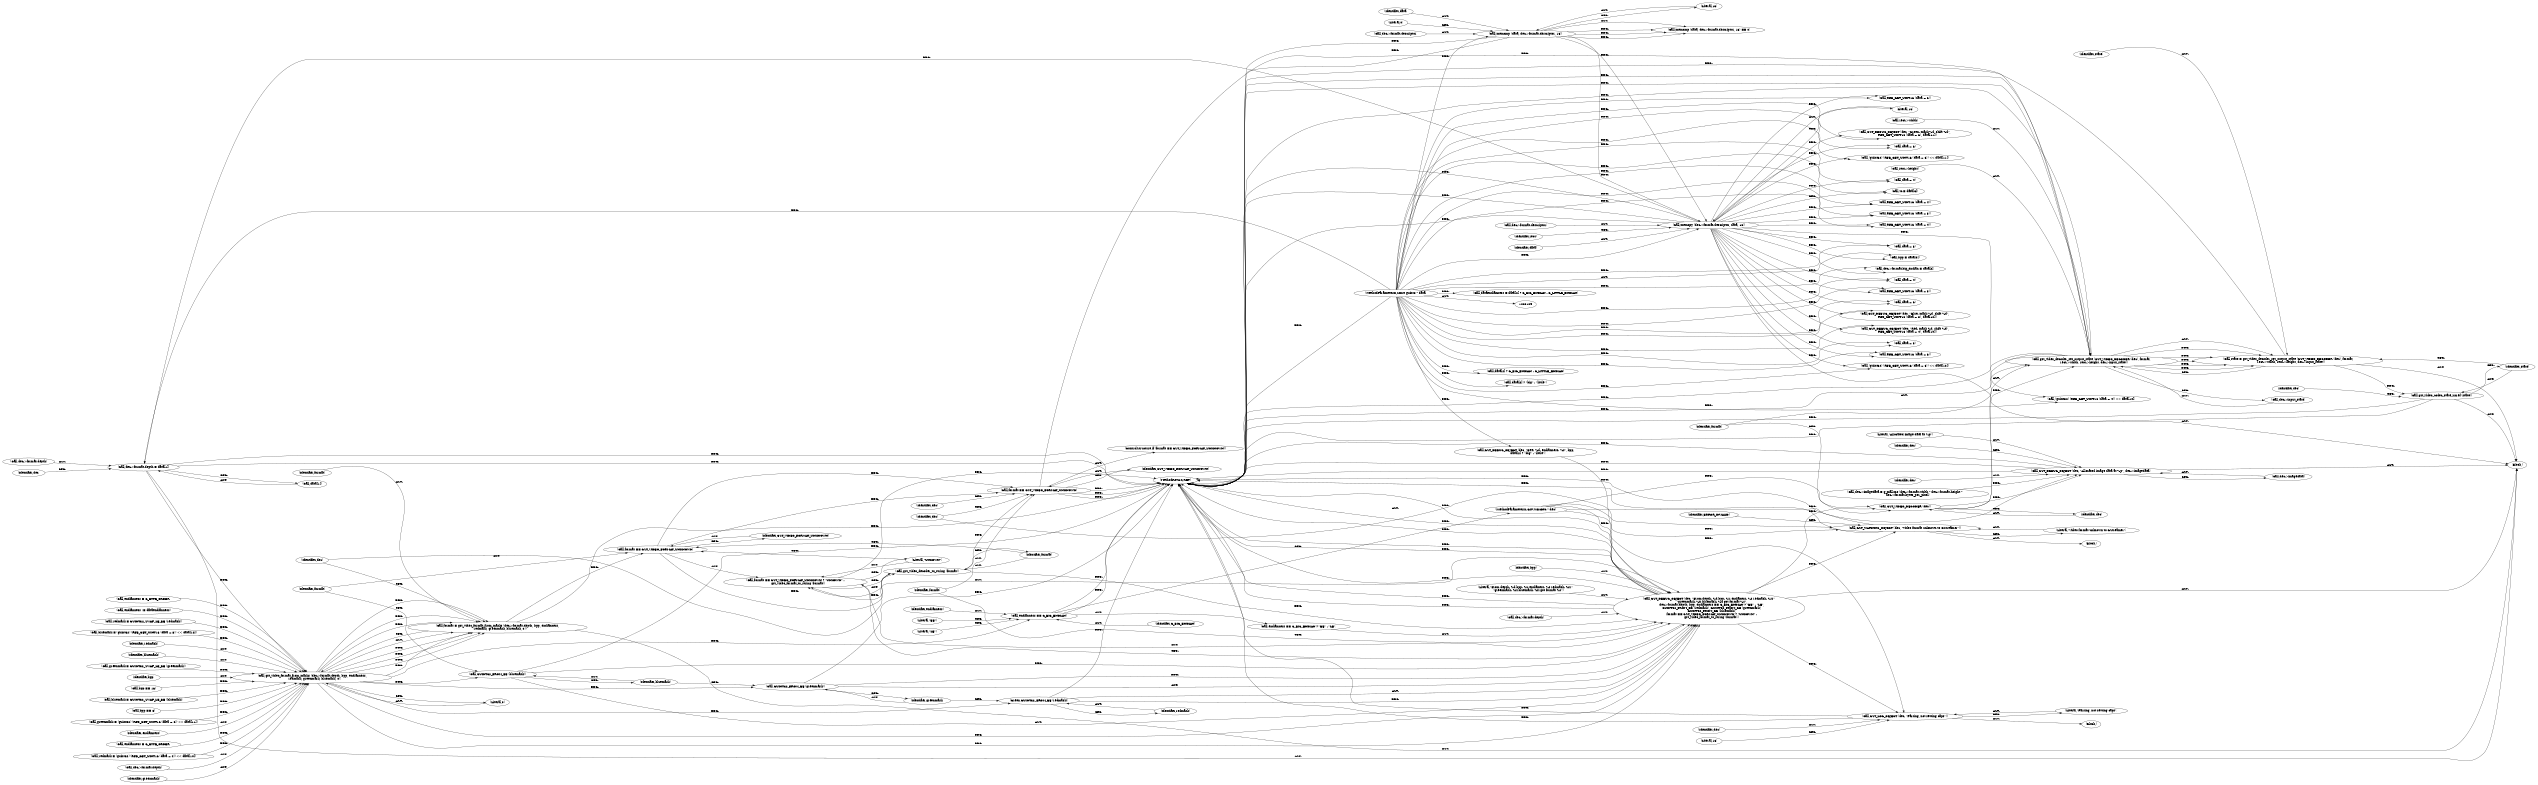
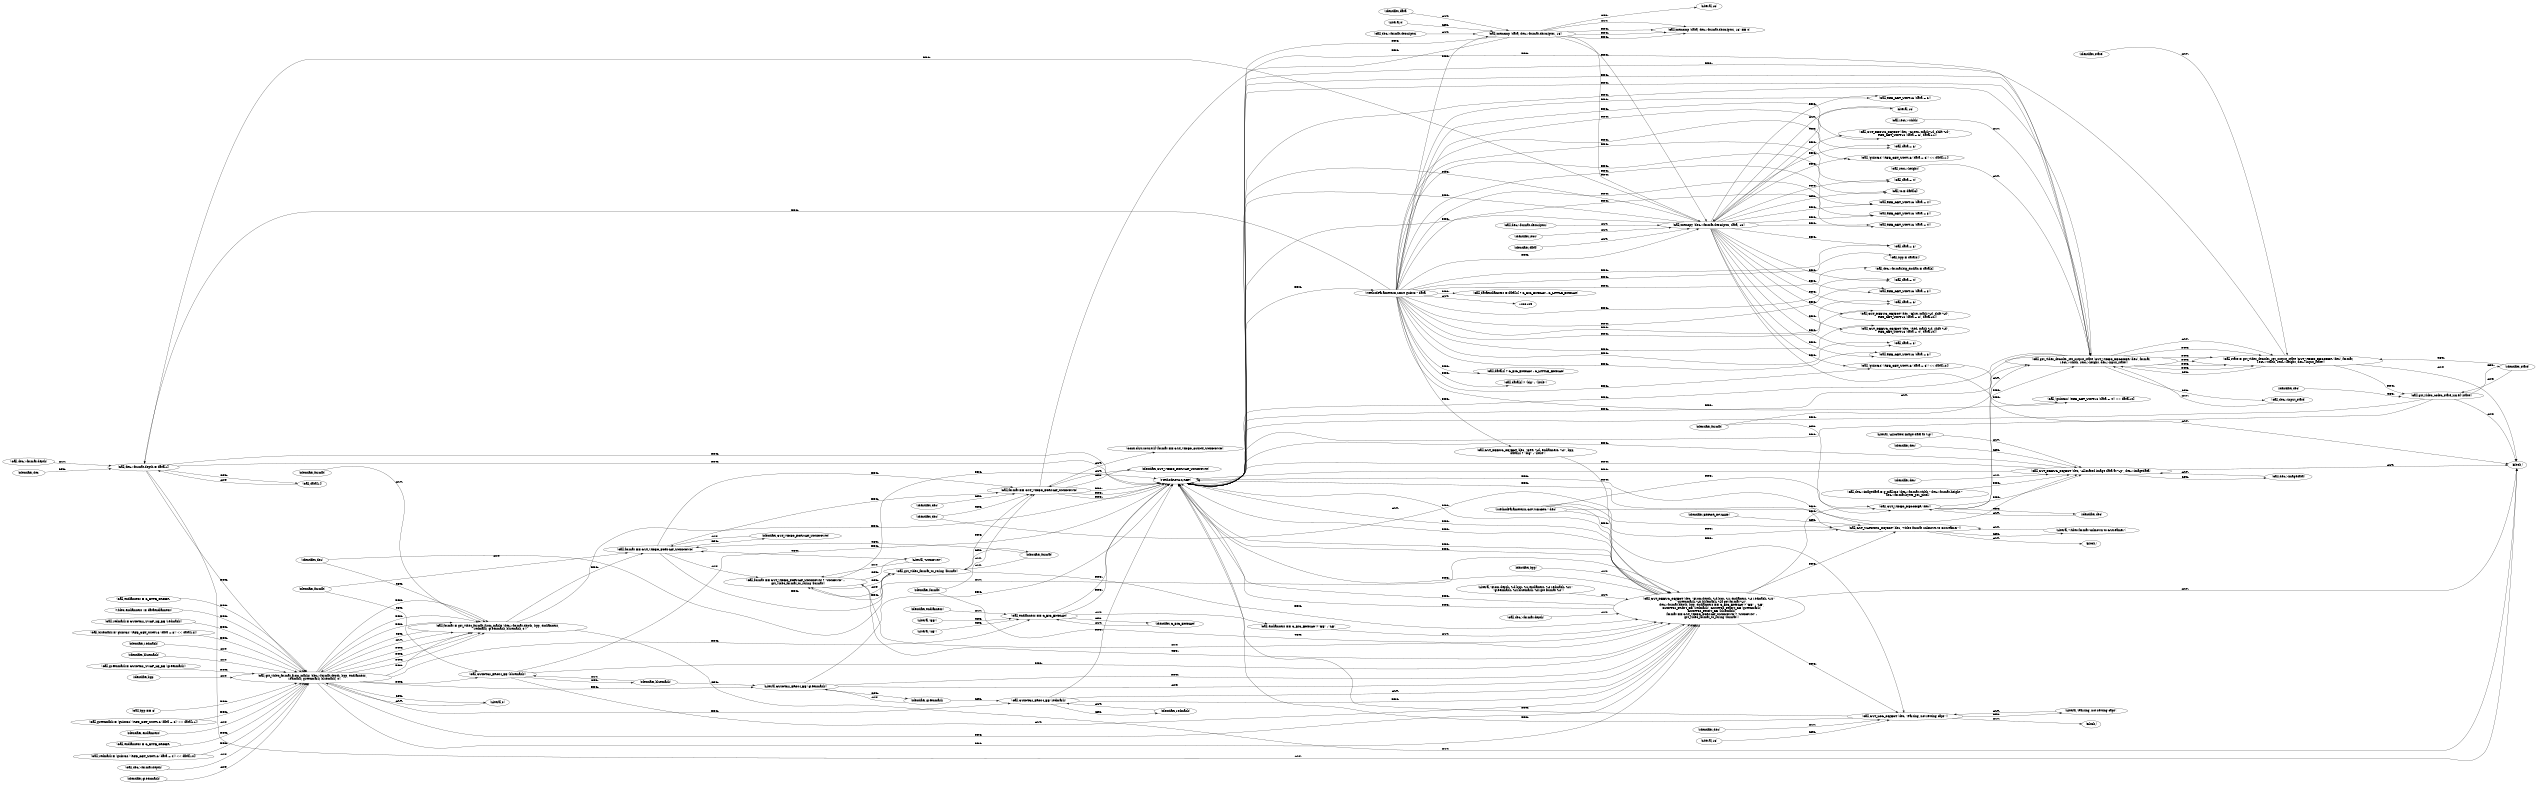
  digraph {
    rankdir=LR
    n1 [label="(Call,dec->format.depth = data[1])"]
    n2 [label="(Call,gst_video_format_from_masks (dec->format.depth, bpp, endianness,\n      redmask, greenmask, bluemask, 0))"]
    n3 [label="(Call,data[1])"]
    n4 [label="(Block,)"]
    n5 [label="(MethodReturn,RET)"]
    n6 [label="(Call,format = gst_video_format_from_masks (dec->format.depth, bpp, endianness,\n      redmask, greenmask, bluemask, 0))"]
    n7 [label="(Call,GST_DEBUG_OBJECT (dec, \"From depth: %d bpp: %u endianess: %s redmask: %X \"\n      \"greenmask: %X bluemask: %X got format %s\",\n      dec->format.depth, bpp, endianness == G_BIG_ENDIAN ? \"BE\" : \"LE\",\n      GUINT32_FROM_BE (redmask), GUINT32_FROM_BE (greenmask),\n      GUINT32_FROM_BE (bluemask),\n      format == GST_VIDEO_FORMAT_UNKNOWN ? \"UNKOWN\" :\n      gst_video_format_to_string (format)))"]
    n8 [label="(Call,endianness == G_BIG_ENDIAN)"]
-   n9 [label="(Green,GUINT32_FROM_BE (redmask))"]
-   n10 [label="(Call,GUINT32_FROM_BE (greenmask))"]
+   n9 [label="(Call,GUINT32_FROM_BE (redmask))"]
+   n10 [label="(Literal,GUINT32_FROM_BE (greenmask))"]
    n11 [label="(Call,GUINT32_FROM_BE (bluemask))"]
    n12 [label="(Literal,0)"]
    n13 [label="(Call,memcpy (dec->format.descriptor, data, 16))"]
    n14 [label="(Call,RFB_GET_UINT16 (data + 6))"]
    n15 [label="(Call,GST_DEBUG_OBJECT (dec, \"Green: mask %d, shift %d\",\n      RFB_GET_UINT16 (data + 6), data[11]))"]
    n16 [label="(Call,data + 6)"]
    n17 [label="(Call,(guint32) (RFB_GET_UINT16 (data + 6)) << data[11])"]
    n18 [label="(Call,data + 4)"]
    n19 [label="(Call,(guint32) (RFB_GET_UINT16 (data + 4)) << data[10])"]
    n20 [label="(Call,RFB_GET_UINT16 (data + 8))"]
    n21 [label="(Call,data + 8)"]
    n22 [label="(Call,dec->format.big_endian = data[2])"]
    n23 [label="(Call,(guint32) (RFB_GET_UINT16 (data + 8)) << data[12])"]
    n24 [label="(Call,RFB_GET_UINT16 (data + 8))"]
    n25 [label="(Call,data + 6)"]
    n26 [label="(Literal,16)"]
    n27 [label="(Call,GST_DEBUG_OBJECT (dec, \"Blue: mask %d, shift %d\",\n      RFB_GET_UINT16 (data + 8), data[12]))"]
    n28 [label="(Call,GST_DEBUG_OBJECT (dec, \"Red: mask %d, shift %d\",\n      RFB_GET_UINT16 (data + 4), data[10]))"]
    n29 [label="(Call,data + 8)"]
    n30 [label="(Call,RFB_GET_UINT16 (data + 6))"]
    n31 [label="(Call,tc = data[3])"]
    n32 [label="(Call,RFB_GET_UINT16 (data + 4))"]
    n33 [label="(Call,RFB_GET_UINT16 (data + 4))"]
    n34 [label="(Call,bpp = data[0])"]
    n35 [label="(Call,data + 4)"]
    n36 [label="(Call,memcmp (data, dec->format.descriptor, 13))"]
    n37 [label="(Literal,13)"]
    n38 [label="(Call,memcmp (data, dec->format.descriptor, 13) == 0)"]
    n39 [label="(MethodParameterIn,const guint8 * data)"]
    n40 [label="(Call,data[2] ? G_BIG_ENDIAN : G_LITTLE_ENDIAN)"]
    n41 [label="(Call,GST_DEBUG_OBJECT (dec, \"BPP: %d. endianness: %s\", bpp,\n      data[2] ? \"big\" : \"little\"))"]
    n42 [label="(Call,data[2] ? \"big\" : \"little\")"]
    n43 [label="(Call,dataendianness = data[2] ? G_BIG_ENDIAN : G_LITTLE_ENDIAN)"]
    1000109
    n45 [label="(Call,format == GST_VIDEO_FORMAT_UNKNOWN)"]
    n46 [label="(Call,format == GST_VIDEO_FORMAT_UNKNOWN ? \"UNKOWN\" :\n      gst_video_format_to_string (format))"]
    n47 [label="(Call,GST_WARNING_OBJECT (dec, \"Video format unknown to GStreamer\"))"]
    n48 [label="(Call,GST_LOG_OBJECT (dec, \"Parsing, not setting caps\"))"]
    n49 [label="(Call,GST_VIDEO_DECODER (dec))"]
    n50 [label="(Call,endianness == G_BIG_ENDIAN ? \"BE\" : \"LE\")"]
    n51 [label="(Identifier,G_BIG_ENDIAN)"]
    n52 [label="(Identifier,redmask)"]
    n53 [label="(Identifier,greenmask)"]
    n54 [label="(Identifier,bluemask)"]
-   n55 [label="(Call,gst_video_decoder_to_string (format))"]
+   n55 [label="(Call,gst_video_format_to_string (format))"]
    n56 [label="(Call,format == GST_VIDEO_FORMAT_UNKNOWN)"]
    n57 [label="(Identifier,GST_VIDEO_FORMAT_UNKNOWN)"]
    n58 [label="(Identifier,format)"]
    n59 [label="(Literal,\"UNKOWN\")"]
    n60 [label="(Call,gst_video_decoder_set_output_state (GST_VIDEO_DECODER (dec), format,\n      rect->width, rect->height, dec->input_state))"]
    n61 [label="(Identifier,GST_VIDEO_FORMAT_UNKNOWN)"]
-   n62 [label="(ControlStructure,if (format == GST_VIDEO_FORMAT_UNKNOWN))"]
+   n62 [label="(ControlStructure,if (format == GST_VIDEO_GUINT_UNKNOWN))"]
    n63 [label="(Block,)"]
    n64 [label="(Literal,\"Video format unknown to GStreamer\")"]
    n65 [label="(Block,)"]
    n66 [label="(Literal,\"Parsing, not setting caps\")"]
    n67 [label="(Call,GST_DEBUG_OBJECT (dec, \"Allocated image data at %p\", dec->imagedata))"]
    n68 [label="(Identifier,dec)"]
    n69 [label="(Call,state = gst_video_decoder_set_output_state (GST_VIDEO_DECODER (dec), format,\n      rect->width, rect->height, dec->input_state))"]
    n70 [label="(Call,dec->input_state)"]
    n71 [label="(Call,dec->imagedata)"]
    n72 [label="(Call,gst_video_codec_state_unref (state))"]
    n73 [label="(Identifier,state)"]
    n74 [label="(Call,rect->width)"]
    n75 [label="(Identifier,data)"]
    n76 [label="(Call,dec->format.depth)"]
    n77 [label="(Call,endianness = G_BYTE_ORDER)"]
-   n78 [label="(Call,endianness != dataendianness)"]
+   n78 [label="(Video,endianness != dataendianness)"]
    n79 [label="(Identifier,format)"]
    n80 [label="(MethodParameterIn,GstVMncDec * dec)"]
    n81 [label="(Call,redmask = GUINT32_SWAP_LE_BE (redmask))"]
    n82 [label="(Call,bluemask = (guint32) (RFB_GET_UINT16 (data + 8)) << data[12])"]
    n83 [label="(Identifier,redmask)"]
    n84 [label="(Identifier,format)"]
    n85 [label="(Literal,\"LE\")"]
    n86 [label="(Identifier,bluemask)"]
    n87 [label="(Call,greenmask = GUINT32_SWAP_LE_BE (greenmask))"]
    n88 [label="(Identifier,endianness)"]
    n89 [label="(Identifier,format)"]
    n90 [label="(Identifier,bpp)"]
    n91 [label="(Call,dec->format.descriptor)"]
    n92 [label="(Identifier,dec)"]
    n93 [label="(Literal,\"From depth: %d bpp: %u endianess: %s redmask: %X \"\n      \"greenmask: %X bluemask: %X got format %s\")"]
    n94 [label="(Literal,\"Allocated image data at %p\")"]
    n95 [label="(Identifier,dec)"]
    n96 [label="(Identifier,rect)"]
    n97 [label="(Identifier,format)"]
    n98 [label="(Identifier,bpp)"]
    n99 [label="(Identifier,dec)"]
    n100 [label="(Call,dec->format.depth)"]
    n101 [label="(Identifier,dec)"]
    n102 [label="(Identifier,data)"]
    n103 [label="(Identifier,dec)"]
    n104 [label="(Identifier,dec)"]
    n105 [label="(Identifier,ERROR_INVALID)"]
-   n106 [label="(Call,bpp == 16)"]
-   n107 [label="(Call,bluemask = GUINT32_SWAP_LE_BE (bluemask))"]
    n108 [label="(Literal,\"BE\")"]
    n109 [label="(Identifier,dec)"]
    n110 [label="(Call,bpp == 8)"]
    n111 [label="(Call,greenmask = (guint32) (RFB_GET_UINT16 (data + 6)) << data[11])"]
    n112 [label="(Literal,16)"]
    n113 [label="(Literal,0)"]
    n114 [label="(Identifier,dec)"]
    n115 [label="(Identifier,endianness)"]
    n116 [label="(Call,endianness = G_BYTE_ORDER)"]
    n117 [label="(Call,dec->imagedata = g_malloc0 (dec->format.width * dec->format.height *\n       dec->format.bytes_per_pixel))"]
    n118 [label="(Call,redmask = (guint32) (RFB_GET_UINT16 (data + 4)) << data[10])"]
    n119 [label="(Identifier,state)"]
    n120 [label="(Call,dec->format.depth)"]
    n121 [label="(Call,dec->format.descriptor)"]
    n122 [label="(Identifier,greenmask)"]
    n123 [label="(Call,rect->height)"]
    n1 -> n2 [label="DDG: "]
    n1 -> n3 [label="CFG: "]
    n1 -> n4 [label="AST: "]
    n1 -> n5 [label="DDG: "]
    n1 -> n5 [label="DDG: "]
    n2 -> n6 [label="AST: "]
    n2 -> n6 [label="DDG: "]
    n2 -> n6 [label="DDG: "]
    n2 -> n6 [label="DDG: "]
    n2 -> n6 [label="DDG: "]
    n2 -> n6 [label="DDG: "]
    n2 -> n6 [label="DDG: "]
    n2 -> n6 [label="DDG: "]
    n2 -> n7 [label="DDG: "]
    n2 -> n7 [label="DDG: "]
    n2 -> n8 [label="DDG: "]
    n2 -> n9 [label="DDG: "]
    n2 -> n10 [label="DDG: "]
    n2 -> n11 [label="DDG: "]
    n2 -> n12 [label="CFG: "]
    n3 -> n1 [label="AST: "]
    n6 -> n2 [label="CFG: "]
    n6 -> n4 [label="AST: "]
    n6 -> n5 [label="DDG: "]
    n6 -> n45 [label="DDG: "]
    n7 -> n4 [label="AST: "]
    n7 -> n5 [label="DDG: "]
    n7 -> n5 [label="DDG: "]
    n7 -> n5 [label="DDG: "]
    n7 -> n5 [label="DDG: "]
    n7 -> n5 [label="DDG: "]
    n7 -> n5 [label="DDG: "]
    n7 -> n5 [label="DDG: "]
    n7 -> n5 [label="DDG: "]
    n7 -> n46 [label="CFG: "]
    n7 -> n47 [label="DDG: "]
    n7 -> n48 [label="DDG: "]
    n7 -> n49 [label="DDG: "]
    n8 -> n5 [label="DDG: "]
    n8 -> n5 [label="DDG: "]
    n8 -> n50 [label="AST: "]
-   n8 -> n80 [label="CFG: "]
+   n8 -> n51 [label="CFG: "]
    n9 -> n5 [label="DDG: "]
    n9 -> n7 [label="AST: "]
    n9 -> n7 [label="DDG: "]
    n9 -> n52 [label="CFG: "]
    n10 -> n5 [label="DDG: "]
    n10 -> n7 [label="AST: "]
    n10 -> n7 [label="DDG: "]
    n10 -> n53 [label="CFG: "]
    n11 -> n5 [label="DDG: "]
    n11 -> n7 [label="AST: "]
    n11 -> n7 [label="DDG: "]
    n11 -> n54 [label="CFG: "]
    n12 -> n2 [label="AST: "]
    n13 -> n1 [label="DDG: "]
    n13 -> n4 [label="AST: "]
    n13 -> n5 [label="DDG: "]
    n13 -> n5 [label="DDG: "]
    n13 -> n5 [label="DDG: "]
    n13 -> n14 [label="DDG: "]
    n13 -> n15 [label="DDG: "]
    n13 -> n16 [label="DDG: "]
    n13 -> n17 [label="DDG: "]
    n13 -> n18 [label="DDG: "]
-   n13 -> n19 [label="DDG: "]
+   n23 -> n19 [label="DDG: "]
    n13 -> n20 [label="DDG: "]
    n13 -> n21 [label="DDG: "]
-   n13 -> n22 [label="DDG: "]
    n13 -> n23 [label="DDG: "]
    n13 -> n24 [label="DDG: "]
    n13 -> n25 [label="DDG: "]
    n13 -> n26 [label="CFG: "]
    n13 -> n27 [label="DDG: "]
    n13 -> n28 [label="DDG: "]
    n13 -> n29 [label="DDG: "]
    n13 -> n30 [label="DDG: "]
    n13 -> n31 [label="CFG: "]
    n13 -> n32 [label="DDG: "]
    n13 -> n33 [label="DDG: "]
-   n13 -> n34 [label="DDG: "]
    n13 -> n35 [label="DDG: "]
    n26 -> n13 [label="AST: "]
    n36 -> n5 [label="DDG: "]
    n36 -> n5 [label="DDG: "]
    n36 -> n13 [label="DDG: "]
    n36 -> n13 [label="DDG: "]
    n36 -> n37 [label="CFG: "]
    n36 -> n38 [label="AST: "]
    n36 -> n38 [label="DDG: "]
    n36 -> n38 [label="DDG: "]
    n36 -> n38 [label="DDG: "]
-   n37 -> n36 [label="AST: "]
    n39 -> n1 [label="DDG: "]
-   n39 -> n5 [label="DDG: "]
+   n5 -> n39 [label="DDG: "]
    n39 -> n13 [label="DDG: "]
    n39 -> n14 [label="DDG: "]
    n39 -> n15 [label="DDG: "]
    n39 -> n16 [label="DDG: "]
    n39 -> n17 [label="DDG: "]
    n39 -> n18 [label="DDG: "]
    n39 -> n19 [label="DDG: "]
    n39 -> n20 [label="DDG: "]
    n39 -> n21 [label="DDG: "]
    n39 -> n22 [label="DDG: "]
    n39 -> n23 [label="DDG: "]
    n39 -> n24 [label="DDG: "]
    n39 -> n25 [label="DDG: "]
    n39 -> n27 [label="DDG: "]
    n39 -> n28 [label="DDG: "]
    n39 -> n29 [label="DDG: "]
    n39 -> n30 [label="DDG: "]
    n39 -> n31 [label="DDG: "]
    n39 -> n32 [label="DDG: "]
    n39 -> n33 [label="DDG: "]
-   n39 -> n34 [label="AST: "]
+   n39 -> n34 [label="DDG: "]
    n39 -> n35 [label="DDG: "]
    n39 -> n36 [label="DDG: "]
    n39 -> n40 [label="DDG: "]
    n39 -> n41 [label="DDG: "]
    n39 -> n42 [label="DDG: "]
    n39 -> n43 [label="DDG: "]
    n39 -> 1000109 [label="AST: "]
    n41 -> n7 [label="DDG: "]
    n45 -> n46 [label="AST: "]
    n45 -> n55 [label="DDG: "]
    n45 -> n56 [label="DDG: "]
    n45 -> n56 [label="DDG: "]
    n45 -> n57 [label="CFG: "]
    n46 -> n5 [label="DDG: "]
    n46 -> n7 [label="AST: "]
    n46 -> n55 [label="CFG: "]
    n46 -> n59 [label="CFG: "]
    n47 -> n5 [label="DDG: "]
    n47 -> n5 [label="DDG: "]
    n47 -> n63 [label="AST: "]
    n47 -> n64 [label="CFG: "]
    n48 -> n5 [label="DDG: "]
    n48 -> n5 [label="DDG: "]
    n48 -> n65 [label="AST: "]
    n48 -> n66 [label="CFG: "]
    n49 -> n60 [label="AST: "]
    n49 -> n60 [label="DDG: "]
    n49 -> n67 [label="DDG: "]
    n49 -> n68 [label="CFG: "]
    n50 -> n7 [label="AST: "]
    n51 -> n8 [label="AST: "]
    n52 -> n9 [label="AST: "]
    n53 -> n9 [label="CFG: "]
    n53 -> n10 [label="AST: "]
    n54 -> n10 [label="CFG: "]
    n54 -> n11 [label="AST: "]
    n55 -> n7 [label="DDG: "]
    n55 -> n46 [label="AST: "]
    n55 -> n46 [label="DDG: "]
    n55 -> n56 [label="DDG: "]
    n55 -> n58 [label="CFG: "]
    n56 -> n5 [label="DDG: "]
    n56 -> n5 [label="DDG: "]
    n56 -> n5 [label="DDG: "]
    n56 -> n60 [label="DDG: "]
    n56 -> n61 [label="CFG: "]
    n56 -> n62 [label="AST: "]
    n57 -> n45 [label="AST: "]
    n58 -> n45 [label="CFG: "]
    n58 -> n55 [label="AST: "]
    n59 -> n45 [label="CFG: "]
    n59 -> n46 [label="AST: "]
    n60 -> n5 [label="DDG: "]
    n60 -> n5 [label="DDG: "]
    n60 -> n5 [label="DDG: "]
    n60 -> n5 [label="DDG: "]
    n60 -> n5 [label="DDG: "]
    n60 -> n69 [label="AST: "]
    n60 -> n69 [label="DDG: "]
    n60 -> n69 [label="DDG: "]
    n60 -> n69 [label="DDG: "]
    n60 -> n69 [label="DDG: "]
    n60 -> n69 [label="DDG: "]
    n60 -> n70 [label="CFG: "]
    n61 -> n56 [label="AST: "]
    n64 -> n47 [label="AST: "]
    n66 -> n48 [label="AST: "]
    n67 -> n4 [label="AST: "]
    n67 -> n5 [label="DDG: "]
    n67 -> n5 [label="DDG: "]
    n67 -> n5 [label="DDG: "]
    n67 -> n71 [label="CFG: "]
    n68 -> n49 [label="AST: "]
    n69 -> n4 [label="AST: "]
    n69 -> n5 [label="DDG: "]
    n69 -> n60 [label="CFG: "]
    n69 -> n72 [label="DDG: "]
    n70 -> n60 [label="AST: "]
    n71 -> n67 [label="AST: "]
    n72 -> n4 [label="AST: "]
    n72 -> n5 [label="DDG: "]
    n72 -> n5 [label="DDG: "]
    n72 -> n73 [label="CFG: "]
    n73 -> n69 [label="CFG: "]
    n73 -> n72 [label="AST: "]
    n74 -> n60 [label="AST: "]
    n75 -> n36 [label="AST: "]
    n76 -> n1 [label="AST: "]
    n77 -> n2 [label="DDG: "]
    n78 -> n2 [label="DDG: "]
    n79 -> n7 [label="CFG: "]
    n79 -> n56 [label="AST: "]
    n80 -> n7 [label="DDG: "]
    n80 -> n47 [label="DDG: "]
    n80 -> n48 [label="DDG: "]
    n80 -> n49 [label="DDG: "]
    n80 -> n67 [label="DDG: "]
    n81 -> n2 [label="DDG: "]
    n82 -> n2 [label="DDG: "]
    n83 -> n2 [label="AST: "]
    n84 -> n11 [label="CFG: "]
    n84 -> n45 [label="AST: "]
    n85 -> n8 [label="CFG: "]
    n86 -> n2 [label="AST: "]
    n87 -> n2 [label="DDG: "]
    n88 -> n8 [label="AST: "]
    n89 -> n6 [label="AST: "]
    n90 -> n7 [label="AST: "]
    n91 -> n13 [label="AST: "]
    n92 -> n48 [label="AST: "]
    n93 -> n7 [label="AST: "]
    n94 -> n67 [label="AST: "]
    n95 -> n47 [label="AST: "]
    n95 -> n56 [label="CFG: "]
-   n96 -> n13 [label="CFG: "]
+   n96 -> n13 [label="AST: "]
    n97 -> n49 [label="CFG: "]
    n97 -> n60 [label="AST: "]
    n98 -> n2 [label="AST: "]
    n99 -> n6 [label="CFG: "]
    n99 -> n7 [label="AST: "]
    n100 -> n7 [label="AST: "]
    n101 -> n67 [label="CFG: "]
    n102 -> n13 [label="AST: "]
    n103 -> n56 [label="CFG: "]
    n104 -> n72 [label="CFG: "]
    n105 -> n47 [label="CFG: "]
-   n106 -> n2 [label="DDG: "]
-   n107 -> n2 [label="DDG: "]
    n108 -> n8 [label="CFG: "]
    n109 -> n67 [label="AST: "]
    n110 -> n2 [label="DDG: "]
    n111 -> n2 [label="DDG: "]
    n112 -> n48 [label="CFG: "]
    n113 -> n36 [label="CFG: "]
    n114 -> n1 [label="CFG: "]
    n115 -> n2 [label="AST: "]
    n116 -> n2 [label="DDG: "]
    n117 -> n67 [label="DDG: "]
    n118 -> n2 [label="DDG: "]
    n119 -> n69 [label="AST: "]
    n120 -> n2 [label="AST: "]
    n121 -> n36 [label="AST: "]
    n122 -> n2 [label="AST: "]
    n123 -> n60 [label="AST: "]
  }
